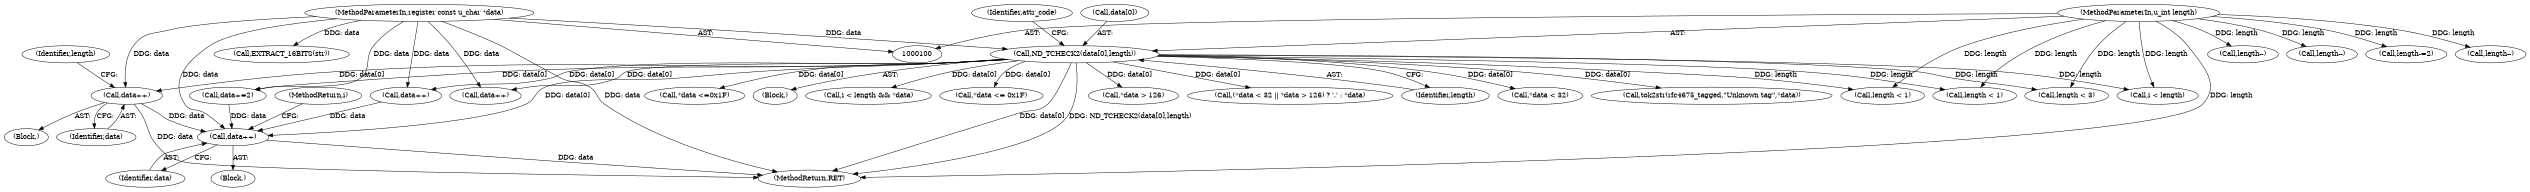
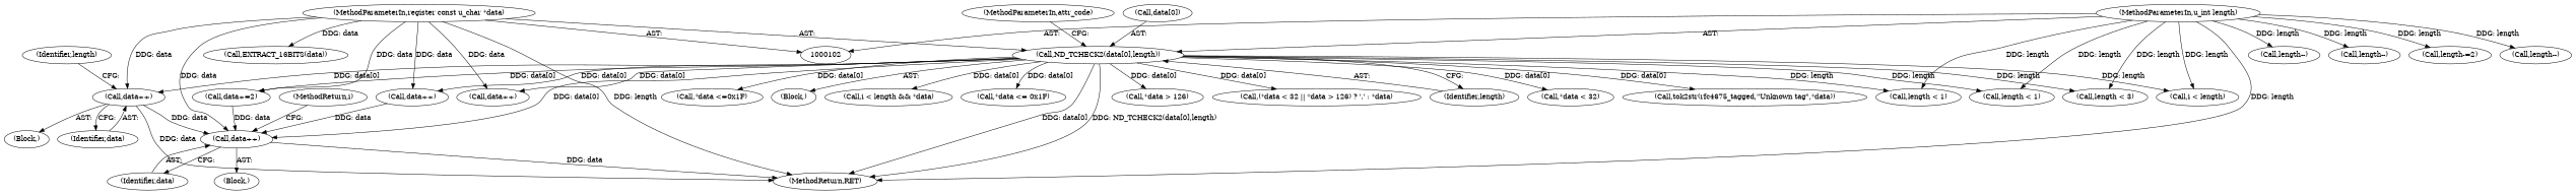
  digraph {
    n1 [label="(Call,data++)"]
    n2 [label="(Call,data++)"]
    n3 [label="(MethodReturn,RET)"]
    n4 [label="(Identifier,data)"]
    n5 [label="(Block,)"]
    n6 [label="(Identifier,data)"]
    n7 [label="(Block,)"]
    n8 [label="(Call,ND_TCHECK2(data[0],length))"]
    n9 [label="(Call,length < 1)"]
    n10 [label="(Call,length < 1)"]
    n11 [label="(Call,*data > 126)"]
    n12 [label="(Call,(*data < 32 || *data > 126) ? '.' : *data)"]
    n13 [label="(Call,data++)"]
    n14 [label="(Call,data++)"]
    n15 [label="(Identifier,length)"]
    n16 [label="(Call,*data < 32)"]
    n17 [label="(Call,tok2str(rfc4675_tagged,\"Unknown tag\",*data))"]
    n18 [label="(Call,*data <=0x1F)"]
    n19 [label="(Block,)"]
    n20 [label="(Call,data+=2)"]
    n21 [label="(Call,i < length && *data)"]
    n22 [label="(Call,*data <= 0x1F)"]
    n23 [label="(Call,length < 3)"]
    n24 [label="(Call,i < length)"]
-   n25 [label="(Call,EXTRACT_16BITS(str))"]
+   n25 [label="(Call,EXTRACT_16BITS(data))"]
    n26 [label="(MethodParameterIn,register const u_char *data)"]
-   1000100
+   1000100 [label=1000102]
    n28 [label="(MethodParameterIn,u_int length)"]
    n29 [label="(Call,length--)"]
    n30 [label="(Call,length--)"]
    n31 [label="(Call,length-=2)"]
    n32 [label="(Call,length--)"]
-   n33 [label="(Identifier,attr_code)"]
+   n33 [label="(MethodParameterIn,attr_code)"]
    n34 [label="(Call,data[0])"]
    n35 [label="(MethodReturn,i)"]
    n36 [label="(Identifier,length)"]
    n1 -> n2 [label="DDG: data"]
    n1 -> n3 [label="DDG: data"]
    n1 -> n4 [label="CFG: "]
    n1 -> n5 [label="AST: "]
    n2 -> n3 [label="DDG: data"]
    n2 -> n6 [label="CFG: "]
    n2 -> n7 [label="AST: "]
    n4 -> n1 [label="AST: "]
    n6 -> n2 [label="AST: "]
    n8 -> n1 [label="DDG: data[0]"]
    n8 -> n2 [label="DDG: data[0]"]
    n8 -> n3 [label="DDG: data[0]"]
    n8 -> n3 [label="DDG: ND_TCHECK2(data[0],length)"]
    n8 -> n9 [label="DDG: length"]
    n8 -> n10 [label="DDG: length"]
    n8 -> n11 [label="DDG: data[0]"]
    n8 -> n12 [label="DDG: data[0]"]
    n8 -> n13 [label="DDG: data[0]"]
    n8 -> n14 [label="DDG: data[0]"]
    n8 -> n15 [label="CFG: "]
    n8 -> n16 [label="DDG: data[0]"]
    n8 -> n17 [label="DDG: data[0]"]
    n8 -> n18 [label="DDG: data[0]"]
    n8 -> n19 [label="AST: "]
    n8 -> n20 [label="DDG: data[0]"]
    n8 -> n21 [label="DDG: data[0]"]
    n8 -> n22 [label="DDG: data[0]"]
    n8 -> n23 [label="DDG: length"]
    n8 -> n24 [label="DDG: length"]
    n14 -> n2 [label="DDG: data"]
    n15 -> n8 [label="AST: "]
    n20 -> n2 [label="DDG: data"]
    n26 -> n1 [label="DDG: data"]
    n26 -> n2 [label="DDG: data"]
-   n26 -> n3 [label="DDG: data"]
-   n26 -> n8 [label="DDG: data"]
+   n26 -> n3 [label="DDG: length"]
+   n26 -> n8 [label="AST: "]
    n26 -> n13 [label="DDG: data"]
    n26 -> n14 [label="DDG: data"]
    n26 -> n20 [label="DDG: data"]
    n26 -> n25 [label="DDG: data"]
    n26 -> 1000100 [label="AST: "]
    n28 -> n3 [label="DDG: length"]
    n28 -> n8 [label="AST: "]
    n28 -> n9 [label="DDG: length"]
    n28 -> n10 [label="DDG: length"]
    n28 -> n23 [label="DDG: length"]
    n28 -> n24 [label="DDG: length"]
    n28 -> 1000100 [label="AST: "]
    n28 -> n29 [label="DDG: length"]
    n28 -> n30 [label="DDG: length"]
    n28 -> n31 [label="DDG: length"]
    n28 -> n32 [label="DDG: length"]
    n33 -> n8 [label="CFG: "]
    n34 -> n8 [label="AST: "]
    n35 -> n2 [label="CFG: "]
    n36 -> n1 [label="CFG: "]
  }
